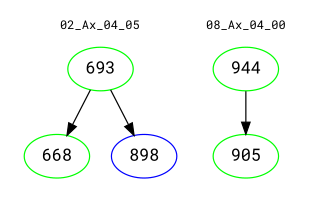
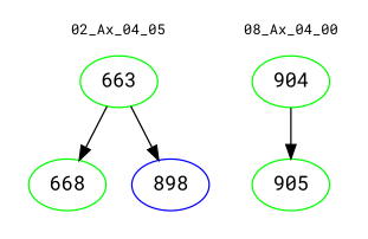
  digraph {
    fontname="Roboto Mono"
    node [color=green fontname="Roboto Mono"]
    edge [color=black fontname="Roboto Mono"]
-   n1 [label=693]
+   n1 [label=663]
    n2 [label=668]
    n3 [color=blue label=898]
-   n4 [label=944]
+   n4 [label=904]
    n5 [label=905]
    subgraph cluster_1 {
      color=white
      fontsize=10
      label="02_Ax_04_05"
      n1
      n2
      n3
    }
    subgraph cluster_2 {
      color=white
      fontsize=10
      label="08_Ax_04_00"
      n4
      n5
    }
    n1 -> n2
    n1 -> n3
    n4 -> n5
  }
